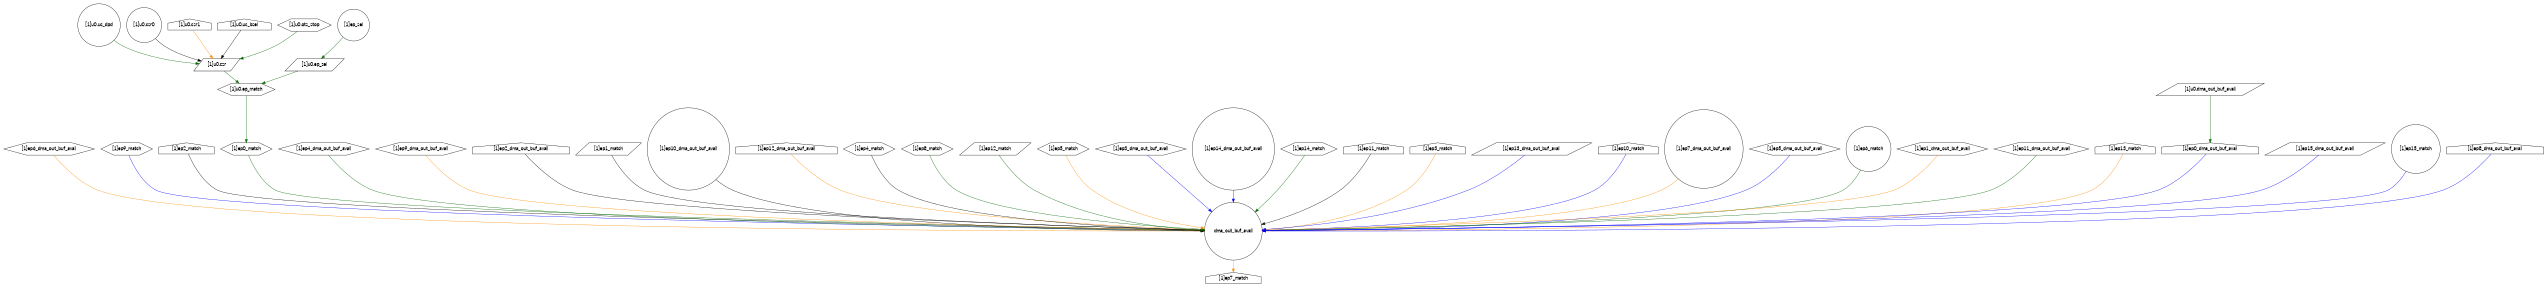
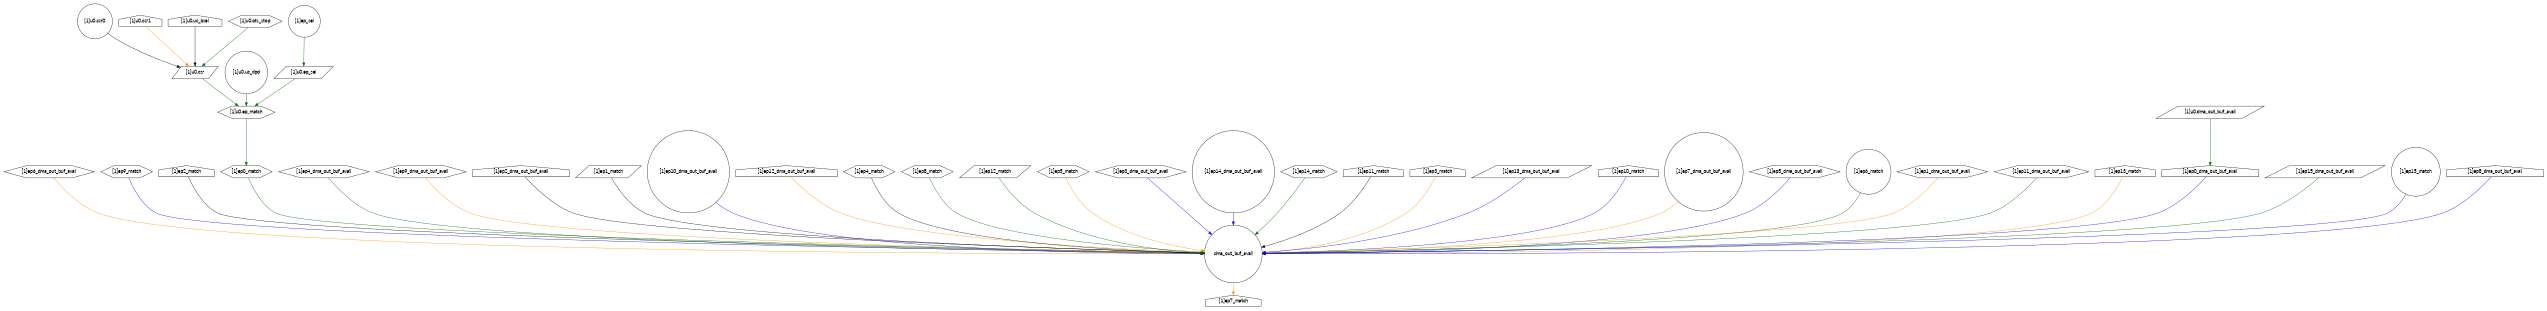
  strict digraph {
    fontname=Lato
    node [complexity=2 fontname=Lato importance=0.0227680458388 rank=0.0113840229194 shape=hexagon]
    edge [color=darkgreen fontname=Lato]
    dma_out_buf_avail [complexity=0 importance=0.0208802606031 rank=0.0 shape=circle]
    "[1]ep6_dma_out_buf_avail"
    "[1]ep7_match" [complexity=1 importance=0.189810130664 rank=0.189810130664 shape=house]
    "[1]ep9_match" [complexity=1 importance=0.148049609458 rank=0.148049609458]
    "[1]ep2_match" [complexity=1 importance=0.294211433679 rank=0.294211433679 shape=house]
    "[1]u0.csr" [complexity=4 importance=0.350252031355 rank=0.0875630078387 shape=parallelogram]
    "[1]u0.ep_match" [complexity=1 importance=0.340933448512 rank=0.340933448512]
    "[1]ep0_match" [complexity=1 importance=0.336964091644 rank=0.336964091644]
    "[1]ep4_dma_out_buf_avail"
    "[1]ep9_dma_out_buf_avail"
    "[1]ep2_dma_out_buf_avail" [shape=house]
    "[1]u0.uc_dpd" [complexity=10 importance=0.354051163736 rank=0.0354051163736 shape=circle]
    "[1]ep1_match" [complexity=1 importance=0.315091694282 rank=0.315091694282 shape=parallelogram]
    "[1]ep10_dma_out_buf_avail" [shape=circle]
    "[1]ep12_dma_out_buf_avail" [shape=house]
    "[1]ep4_match" [complexity=1 importance=0.252450912473 rank=0.252450912473]
    "[1]ep8_match" [complexity=1 importance=0.168929870061 rank=0.168929870061]
    "[1]ep12_match" [complexity=1 importance=0.0854088276482 rank=0.0854088276482 shape=parallelogram]
    "[1]ep5_match" [complexity=1 importance=0.23157065187 rank=0.23157065187]
    "[1]ep3_dma_out_buf_avail"
    "[1]u0.csr0" [complexity=10 importance=0.35260695547 rank=0.035260695547 shape=circle]
    "[1]u0.csr1" [complexity=10 importance=0.353984204573 rank=0.0353984204573 shape=house]
    "[1]ep14_dma_out_buf_avail" [shape=circle]
    "[1]ep14_match" [complexity=1 importance=0.0436483064419 rank=0.0436483064419]
    "[1]ep11_match" [complexity=1 importance=0.106289088251 rank=0.106289088251 shape=house]
    "[1]ep3_match" [complexity=1 importance=0.273331173076 rank=0.273331173076 shape=house]
    "[1]ep13_dma_out_buf_avail" [shape=parallelogram]
    "[1]ep10_match" [complexity=1 importance=0.127169348854 rank=0.127169348854 shape=house]
    "[1]ep7_dma_out_buf_avail" [shape=circle]
    "[1]ep5_dma_out_buf_avail"
    "[1]ep6_match" [complexity=1 importance=0.210690391267 rank=0.210690391267 shape=circle]
    "[1]ep1_dma_out_buf_avail"
    "[1]ep11_dma_out_buf_avail"
    "[1]ep13_match" [complexity=1 importance=0.0645285670451 rank=0.0645285670451 shape=house]
    "[1]u0.dma_out_buf_avail" [importance=0.0281097742752 rank=0.0140548871376 shape=parallelogram]
    "[1]ep0_dma_out_buf_avail" [importance=0.0245488814047 rank=0.0122744407024 shape=house]
    "[1]ep15_dma_out_buf_avail" [shape=parallelogram]
    "[1]ep_sel" [complexity=4 importance=0.34565285358 rank=0.086413213395 shape=circle]
    "[1]u0.ep_sel" [complexity=4 importance=0.343765068344 rank=0.0859412670861 shape=parallelogram]
    "[1]ep15_match" [complexity=1 rank=0.0227680458388 shape=circle]
    "[1]ep8_dma_out_buf_avail" [shape=house]
    "[1]u0.uc_bsel" [complexity=10 importance=0.354051163736 rank=0.0354051163736 shape=house]
    "[1]u0.ots_stop" [complexity=10 importance=0.35260695547 rank=0.035260695547]
    dma_out_buf_avail -> "[1]ep7_match" [color=darkorange]
    "[1]ep6_dma_out_buf_avail" -> dma_out_buf_avail [color=darkorange]
    "[1]ep9_match" -> dma_out_buf_avail [color=blue]
    "[1]ep2_match" -> dma_out_buf_avail [color=black]
    "[1]u0.csr" -> "[1]u0.ep_match"
    "[1]u0.ep_match" -> "[1]ep0_match"
    "[1]ep0_match" -> dma_out_buf_avail
    "[1]ep4_dma_out_buf_avail" -> dma_out_buf_avail
    "[1]ep9_dma_out_buf_avail" -> dma_out_buf_avail [color=darkorange]
    "[1]ep2_dma_out_buf_avail" -> dma_out_buf_avail [color=black]
-   "[1]u0.uc_dpd" -> "[1]u0.csr"
+   "[1]u0.uc_dpd" -> "[1]u0.ep_match"
    "[1]ep1_match" -> dma_out_buf_avail [color=black]
-   "[1]ep10_dma_out_buf_avail" -> dma_out_buf_avail [color=black]
+   "[1]ep10_dma_out_buf_avail" -> dma_out_buf_avail [color=blue]
    "[1]ep12_dma_out_buf_avail" -> dma_out_buf_avail [color=darkorange]
    "[1]ep4_match" -> dma_out_buf_avail [color=black]
    "[1]ep8_match" -> dma_out_buf_avail
    "[1]ep12_match" -> dma_out_buf_avail
    "[1]ep5_match" -> dma_out_buf_avail [color=darkorange]
    "[1]ep3_dma_out_buf_avail" -> dma_out_buf_avail [color=blue]
    "[1]u0.csr0" -> "[1]u0.csr" [color=black]
    "[1]u0.csr1" -> "[1]u0.csr" [color=darkorange]
    "[1]ep14_dma_out_buf_avail" -> dma_out_buf_avail [color=blue]
    "[1]ep14_match" -> dma_out_buf_avail
    "[1]ep11_match" -> dma_out_buf_avail [color=black]
    "[1]ep3_match" -> dma_out_buf_avail [color=darkorange]
    "[1]ep13_dma_out_buf_avail" -> dma_out_buf_avail [color=blue]
    "[1]ep10_match" -> dma_out_buf_avail [color=blue]
    "[1]ep7_dma_out_buf_avail" -> dma_out_buf_avail [color=darkorange]
    "[1]ep5_dma_out_buf_avail" -> dma_out_buf_avail [color=blue]
    "[1]ep6_match" -> dma_out_buf_avail
    "[1]ep1_dma_out_buf_avail" -> dma_out_buf_avail [color=darkorange]
    "[1]ep11_dma_out_buf_avail" -> dma_out_buf_avail
    "[1]ep13_match" -> dma_out_buf_avail [color=darkorange]
    "[1]u0.dma_out_buf_avail" -> "[1]ep0_dma_out_buf_avail"
    "[1]ep0_dma_out_buf_avail" -> dma_out_buf_avail [color=blue]
-   "[1]ep15_dma_out_buf_avail" -> dma_out_buf_avail [color=blue]
+   "[1]ep15_dma_out_buf_avail" -> dma_out_buf_avail
    "[1]ep_sel" -> "[1]u0.ep_sel"
    "[1]u0.ep_sel" -> "[1]u0.ep_match"
    "[1]ep15_match" -> dma_out_buf_avail [color=blue]
    "[1]ep8_dma_out_buf_avail" -> dma_out_buf_avail [color=blue]
    "[1]u0.uc_bsel" -> "[1]u0.csr" [color=black]
    "[1]u0.ots_stop" -> "[1]u0.csr"
  }
